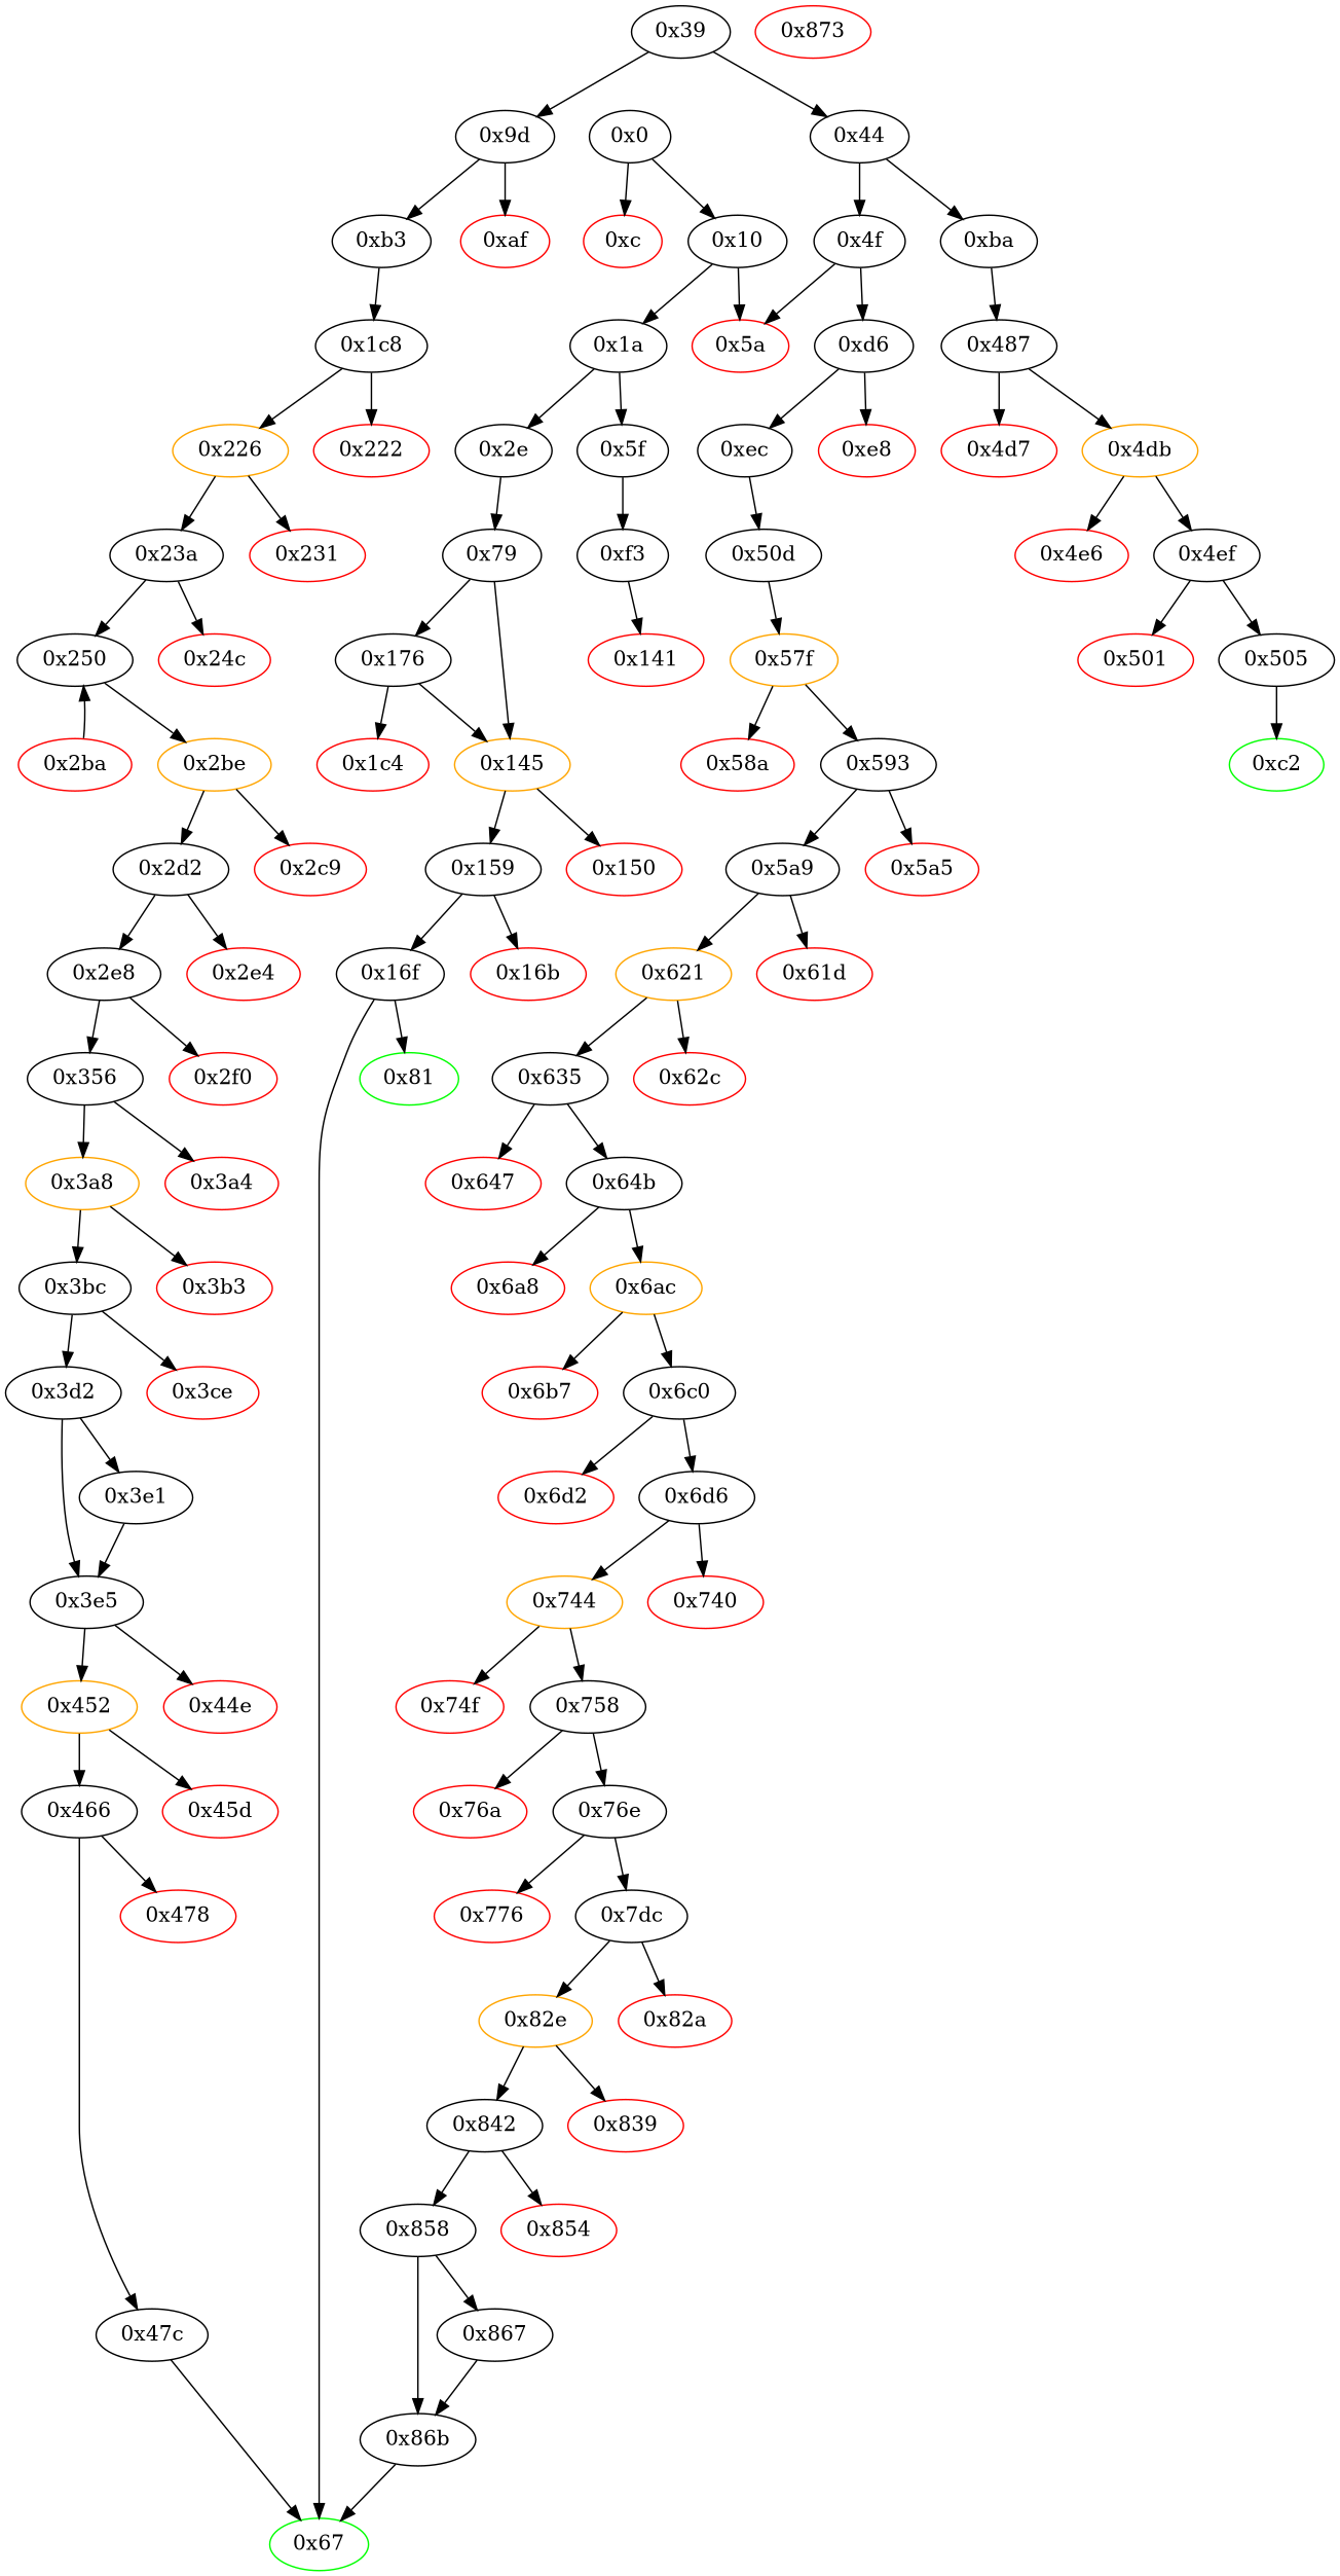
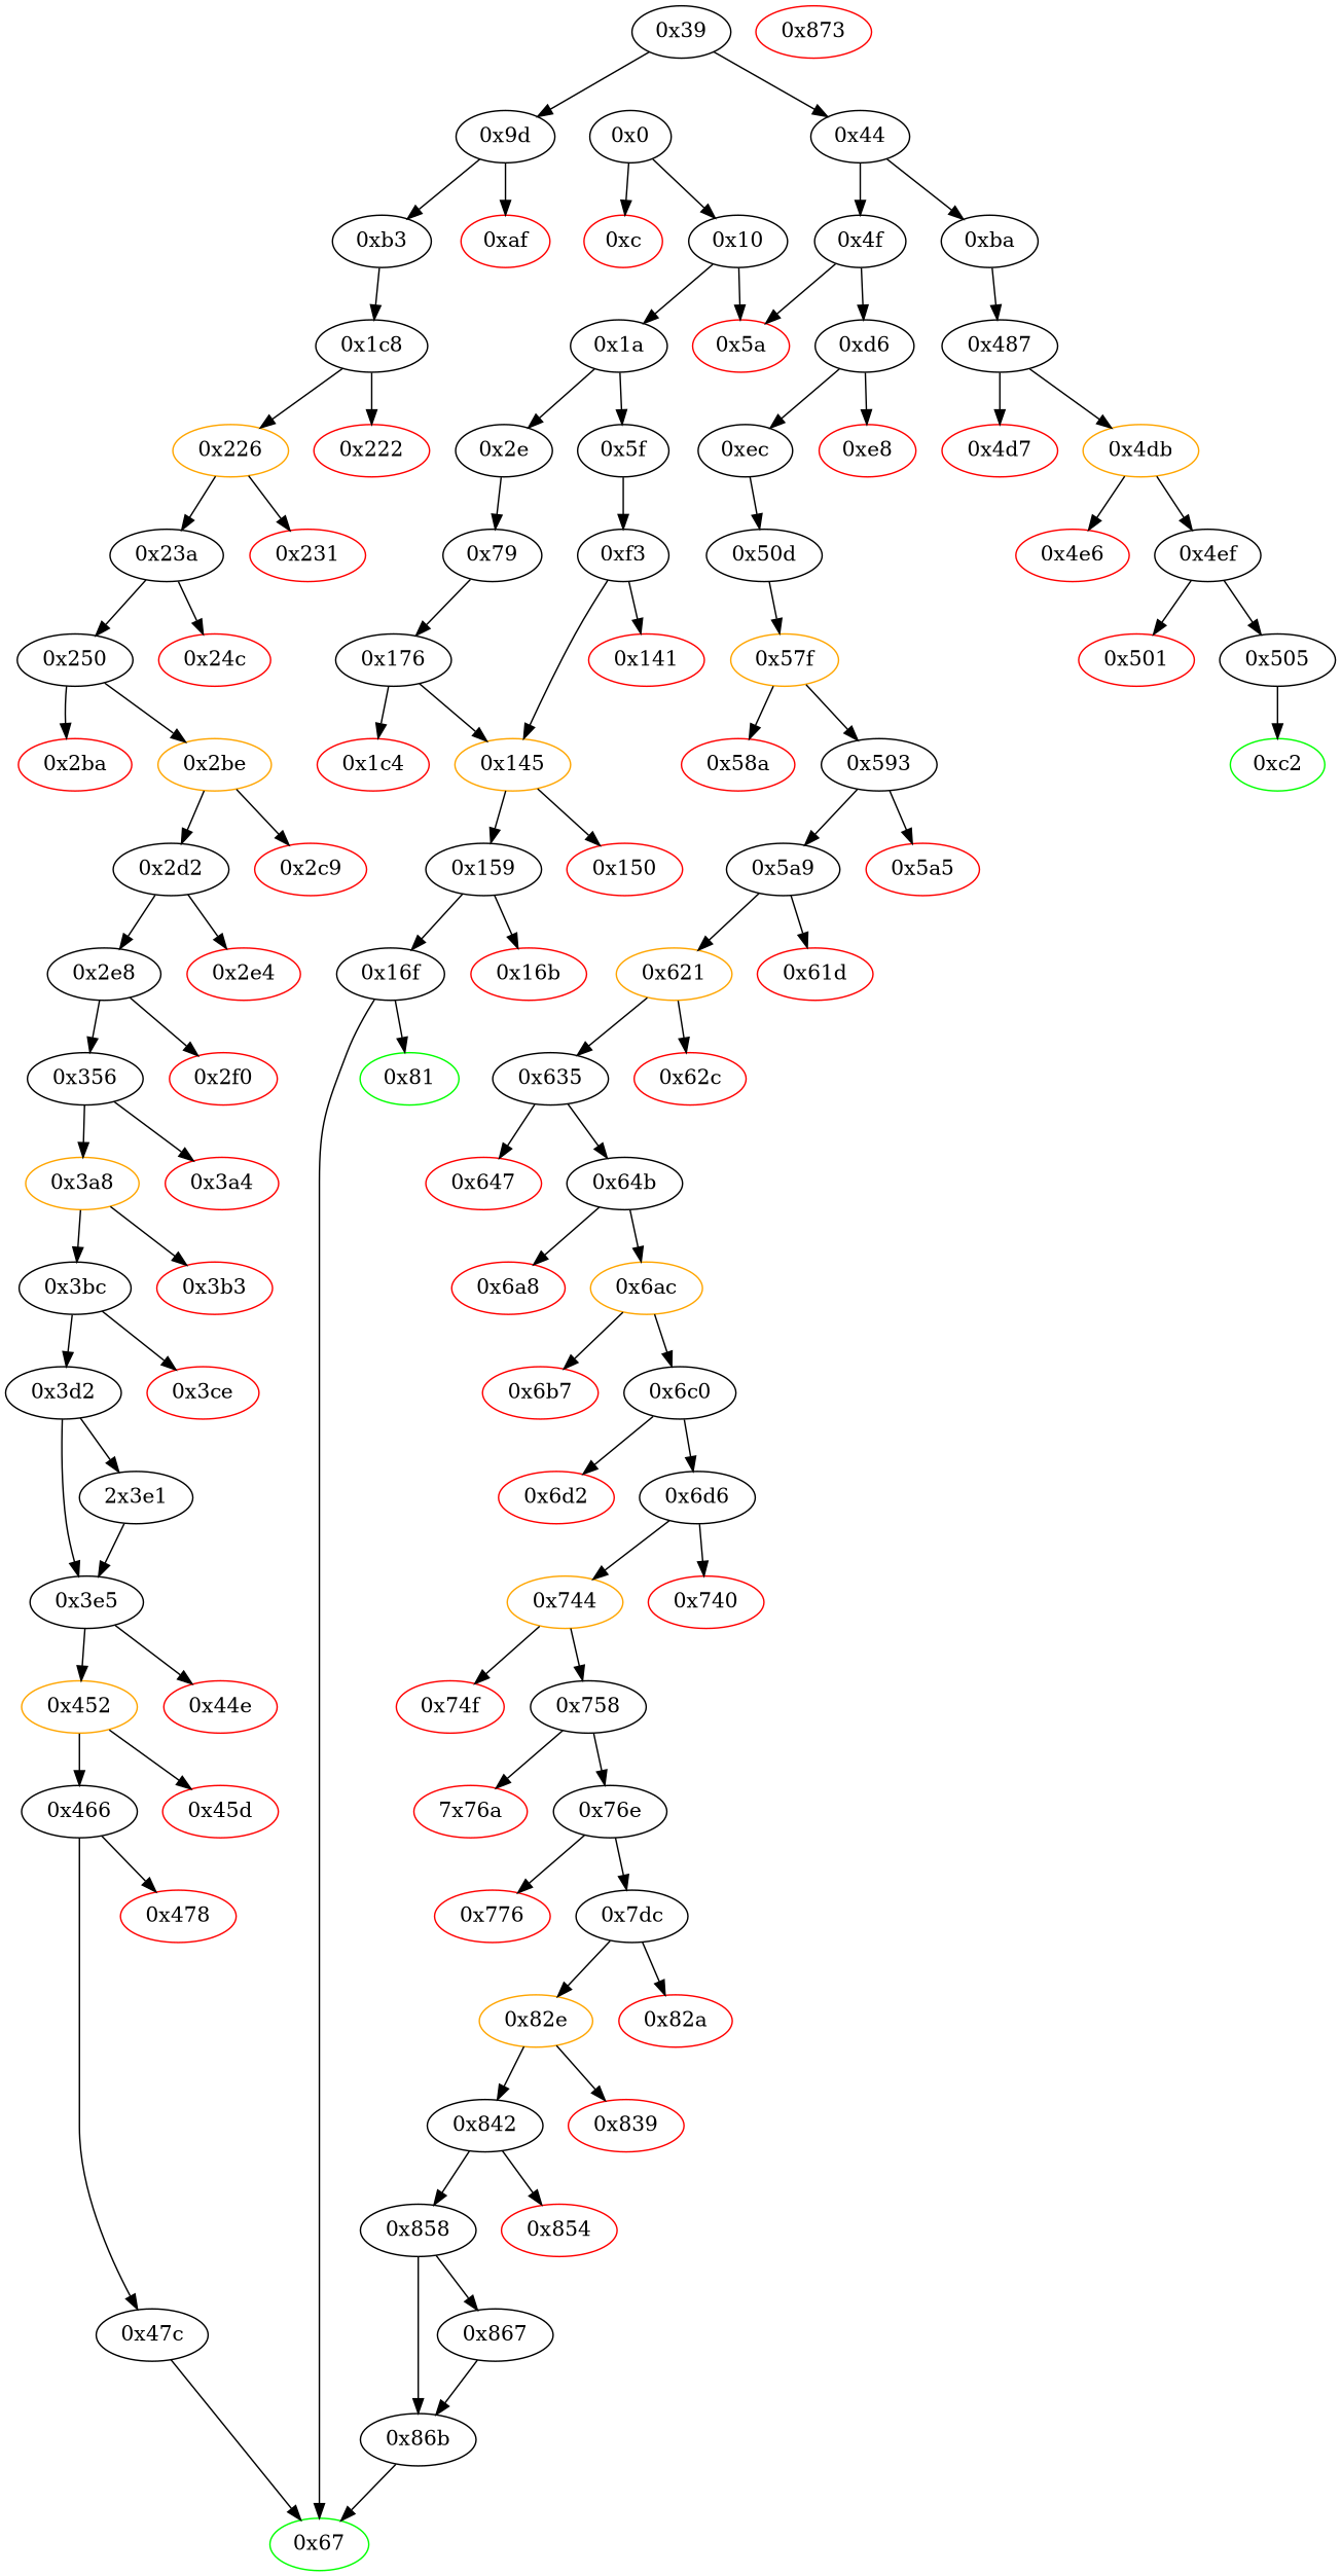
  strict digraph {
    node [fillcolor=white style=filled]
    "0x2e"
    "0x79"
    "0x176"
    "0x39"
    "0x44"
    "0x9d"
    "0x621" [color=orange]
    "0x5a9"
    "0x61d" [color=red]
    "0x635"
    "0x62c" [color=red]
    "0x3a4" [color=red]
    "0x356"
    "0x3a8" [color=orange]
    "0x3bc"
    "0x3b3" [color=red]
    "0x3d2"
    "0x3ce" [color=red]
    "0x3e5"
-   "0x3e1"
+   "0x3e1" [label="2x3e1"]
    "0x24c" [color=red]
    "0x67" [color=green]
    "0x86b"
    "0x57f" [color=orange]
    "0x50d"
    "0x593"
    "0x58a" [color=red]
    "0xaf" [color=red]
    "0x159"
    "0x16f"
    "0x16b" [color=red]
    "0x81" [color=green]
    "0x858"
    "0x867"
    "0x6ac" [color=orange]
    "0x6c0"
    "0x6b7" [color=red]
    "0x6d2" [color=red]
    "0x6d6"
    "0x5a5" [color=red]
    "0x226" [color=orange]
    "0x231" [color=red]
    "0x23a"
    "0x250"
    "0x466"
    "0x47c"
    "0x478" [color=red]
    "0x839" [color=red]
    "0x2e8"
    "0x2f0" [color=red]
    "0x44e" [color=red]
    "0x452" [color=orange]
    "0x64b"
    "0x6a8" [color=red]
    "0xd6"
    "0xec"
    "0xe8" [color=red]
    "0x145" [color=orange]
    "0x150" [color=red]
    "0xc" [color=red]
    "0x776" [color=red]
    "0x2c9" [color=red]
    "0x2be" [color=orange]
    "0x2d2"
    "0x2e4" [color=red]
    "0x744" [color=orange]
    "0x74f" [color=red]
    "0x758"
    "0x76e"
-   "0x76a" [color=red]
+   "0x76a" [color=red label="7x76a"]
    "0x647" [color=red]
    "0x82a" [color=red]
    "0x7dc"
    "0x82e" [color=orange]
    "0x842"
    "0xba"
    "0x4f"
    "0x487"
    "0x5a" [color=red]
    "0xb3"
    "0x1c8"
    "0x5f"
    "0xf3"
    "0x141" [color=red]
    "0x854" [color=red]
    "0x740" [color=red]
    "0x1c4" [color=red]
    "0x873" [color=red]
    "0x222" [color=red]
    "0x4d7" [color=red]
    "0x10"
    "0x1a"
    "0x45d" [color=red]
    "0x4db" [color=orange]
    "0x4ef"
    "0x4e6" [color=red]
    "0x505"
    "0x501" [color=red]
    "0xc2" [color=green]
    "0x0"
    "0x2ba" [color=red]
    "0x2e" -> "0x79"
    "0x79" -> "0x176"
    "0x176" -> "0x145"
    "0x176" -> "0x1c4"
    "0x39" -> "0x44"
    "0x39" -> "0x9d"
    "0x44" -> "0xba"
    "0x44" -> "0x4f"
    "0x9d" -> "0xaf"
    "0x9d" -> "0xb3"
    "0x621" -> "0x635"
    "0x621" -> "0x62c"
    "0x5a9" -> "0x621"
    "0x5a9" -> "0x61d"
    "0x635" -> "0x64b"
    "0x635" -> "0x647"
    "0x356" -> "0x3a4"
    "0x356" -> "0x3a8"
    "0x3a8" -> "0x3bc"
    "0x3a8" -> "0x3b3"
    "0x3bc" -> "0x3d2"
    "0x3bc" -> "0x3ce"
    "0x3d2" -> "0x3e5"
    "0x3d2" -> "0x3e1"
    "0x3e5" -> "0x44e"
    "0x3e5" -> "0x452"
    "0x3e1" -> "0x3e5"
    "0x86b" -> "0x67"
    "0x57f" -> "0x593"
    "0x57f" -> "0x58a"
    "0x50d" -> "0x57f"
    "0x593" -> "0x5a9"
    "0x593" -> "0x5a5"
    "0x159" -> "0x16f"
    "0x159" -> "0x16b"
    "0x16f" -> "0x67"
    "0x16f" -> "0x81"
    "0x858" -> "0x86b"
    "0x858" -> "0x867"
    "0x867" -> "0x86b"
    "0x6ac" -> "0x6c0"
    "0x6ac" -> "0x6b7"
    "0x6c0" -> "0x6d2"
    "0x6c0" -> "0x6d6"
    "0x6d6" -> "0x744"
    "0x6d6" -> "0x740"
    "0x226" -> "0x231"
    "0x226" -> "0x23a"
    "0x23a" -> "0x24c"
    "0x23a" -> "0x250"
    "0x250" -> "0x2be"
-   "0x2ba" -> "0x250"
+   "0x250" -> "0x2ba"
    "0x466" -> "0x47c"
    "0x466" -> "0x478"
    "0x47c" -> "0x67"
    "0x2e8" -> "0x356"
    "0x2e8" -> "0x2f0"
    "0x452" -> "0x466"
    "0x452" -> "0x45d"
    "0x64b" -> "0x6ac"
    "0x64b" -> "0x6a8"
    "0xd6" -> "0xec"
    "0xd6" -> "0xe8"
    "0xec" -> "0x50d"
    "0x145" -> "0x159"
    "0x145" -> "0x150"
    "0x2be" -> "0x2c9"
    "0x2be" -> "0x2d2"
    "0x2d2" -> "0x2e8"
    "0x2d2" -> "0x2e4"
    "0x744" -> "0x74f"
    "0x744" -> "0x758"
    "0x758" -> "0x76e"
    "0x758" -> "0x76a"
    "0x76e" -> "0x776"
    "0x76e" -> "0x7dc"
    "0x7dc" -> "0x82a"
    "0x7dc" -> "0x82e"
    "0x82e" -> "0x839"
    "0x82e" -> "0x842"
    "0x842" -> "0x858"
    "0x842" -> "0x854"
    "0xba" -> "0x487"
    "0x4f" -> "0xd6"
    "0x4f" -> "0x5a"
    "0x487" -> "0x4d7"
    "0x487" -> "0x4db"
    "0xb3" -> "0x1c8"
    "0x1c8" -> "0x226"
    "0x1c8" -> "0x222"
    "0x5f" -> "0xf3"
-   "0x79" -> "0x145"
+   "0xf3" -> "0x145"
    "0xf3" -> "0x141"
    "0x10" -> "0x5a"
    "0x10" -> "0x1a"
    "0x1a" -> "0x2e"
    "0x1a" -> "0x5f"
    "0x4db" -> "0x4ef"
    "0x4db" -> "0x4e6"
    "0x4ef" -> "0x505"
    "0x4ef" -> "0x501"
    "0x505" -> "0xc2"
    "0x0" -> "0xc"
    "0x0" -> "0x10"
  }
